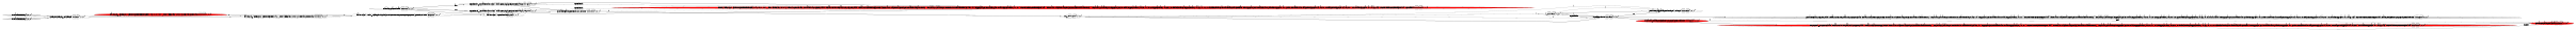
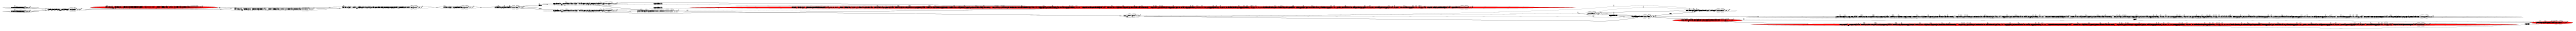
  digraph {
    rankdir=LR
    node [fillcolor=white shape=ellipse style=filled]
    edge [style=bold]
    n1 [label="NullHandling.replaceWithDefault()@@@7@@@['1', '1', '1']" shape=diamond]
    n2 [label="expectedResults = ImmutableList.of(new Object((((edu.fdu.CPPDG.tinypdg.pe.ExpressionInfo@9d18b3)@@@13@@@['1', '1', '1']"]
    n3 [label="expectedResults = ImmutableList.of(new Object((((edu.fdu.CPPDG.tinypdg.pe.ExpressionInfo@9d18a6)@@@8@@@['1', '1', '1']"]
    n4 [label="Assert.assertEquals(expectedResults.size(),results.size())@@@17@@@['1', '0', '1']"]
    n5 [fillcolor=red label="testQuery(\"SELECT AVG(x), APPROX_QUANTILE_FIXED_BUCKETS(x, 0.98, 100, 0.0, 100.0)\" + \"FROM (SELECT dim2, SUM(m1) AS x FROM foo GROUP BY dim2)\",ImmutableList.of(GroupByQuery.builder().setDataSource(new QueryDataSource(GroupByQuery.builder().setDataSource(CalciteTests.DATASOURCE1).setInterval(new MultipleIntervalSegmentSpec(ImmutableList.of(Filtration.eternity()))).setGranularity(Granularities.ALL).setDimensions(new DefaultDimensionSpec(\"dim2\",\"d0\")).setAggregatorSpecs(ImmutableList.of(new DoubleSumAggregatorFactory(\"a0\",\"m1\"))).setContext(QUERY_CONTEXT_DEFAULT).build())).setInterval(new MultipleIntervalSegmentSpec(ImmutableList.of(Filtration.eternity()))).setGranularity(Granularities.ALL).setAggregatorSpecs(new DoubleSumAggregatorFactory(\"_a0:sum\",\"a0\"),new CountAggregatorFactory(\"_a0:count\"),new FixedBucketsHistogramAggregatorFactory(\"_a1:agg\",\"a0\",100,0,100.0d,FixedBucketsHistogram.OutlierHandlingMode.IGNORE,false)).setPostAggregatorSpecs(ImmutableList.of(new ArithmeticPostAggregator(\"_a0\",\"quotient\",ImmutableList.of(new FieldAccessPostAggregator(null,\"_a0:sum\"),new FieldAccessPostAggregator(null,\"_a0:count\"))),new QuantilePostAggregator(\"_a1\",\"_a1:agg\",0.98f))).setContext(QUERY_CONTEXT_DEFAULT).build()),expectedResults)@@@14@@@['0', '1', '0']"]
    n6 [label="int i = 0@@@18@@@['1', '0', '1']"]
    n7 [label="i++@@@20@@@['1', '0', '1']" shape=diamond]
    n8 [label="i < expectedResults.size()@@@19@@@['1', '0', '1']" shape=diamond]
    n9 [label="Assert.assertArrayEquals(expectedResults.get(i),results.get(i))@@@21@@@['1', '0', '1']"]
    n10 [fillcolor=red label="Query actual = Iterables.getOnlyElement(queryLogHook.getRecordedQueries())@@@23@@@['1', '0', '0']"]
    n11 [fillcolor=lightgray label="Assert.assertEquals(GroupByQuery.builder().setDataSource(new QueryDataSource(GroupByQuery.builder().setDataSource(CalciteTests.DATASOURCE1).setInterval(new MultipleIntervalSegmentSpec(ImmutableList.of(Filtration.eternity()))).setGranularity(Granularities.ALL).setDimensions(new DefaultDimensionSpec(\"dim2\",\"d0\")).setAggregatorSpecs(ImmutableList.of(new DoubleSumAggregatorFactory(\"a0\",\"m1\"))).setContext(QUERY_CONTEXT_DEFAULT).build())).setInterval(new MultipleIntervalSegmentSpec(ImmutableList.of(Filtration.eternity()))).setGranularity(Granularities.ALL).setAggregatorSpecs(new DoubleSumAggregatorFactory(\"_a0:sum\",\"a0\"),new CountAggregatorFactory(\"_a0:count\"),new ApproximateHistogramAggregatorFactory(\"_a1:agg\",\"a0\",null,null,null,null,false)).setPostAggregatorSpecs(ImmutableList.of(new ArithmeticPostAggregator(\"_a0\",\"quotient\",ImmutableList.of(new FieldAccessPostAggregator(null,\"_a0:sum\"),new FieldAccessPostAggregator(null,\"_a0:count\"))),new QuantilePostAggregator(\"_a1\",\"_a1:agg\",0.98f))).setContext(QUERY_CONTEXT_DEFAULT).build(),Iterables.getOnlyElement(queryLogHook.getRecordedQueries()))@@@23@@@['0', '0', '1']"]
    n12 [fillcolor=red label="Query expected = GroupByQuery.builder().setDataSource(new QueryDataSource(GroupByQuery.builder().setDataSource(CalciteTests.DATASOURCE1).setInterval(new MultipleIntervalSegmentSpec(ImmutableList.of(Filtration.eternity()))).setGranularity(Granularities.ALL).setDimensions(new DefaultDimensionSpec(\"dim2\",\"d0\")).setAggregatorSpecs(ImmutableList.of(new DoubleSumAggregatorFactory(\"a0\",\"m1\"))).setContext(QUERY_CONTEXT_DEFAULT).build())).setInterval(new MultipleIntervalSegmentSpec(ImmutableList.of(Filtration.eternity()))).setGranularity(Granularities.ALL).setAggregatorSpecs(new DoubleSumAggregatorFactory(\"_a0:sum\",\"a0\"),new CountAggregatorFactory(\"_a0:count\"),new FixedBucketsHistogramAggregatorFactory(\"_a1:agg\",\"a0\",100,0,100.0d,FixedBucketsHistogram.OutlierHandlingMode.IGNORE,false)).setPostAggregatorSpecs(ImmutableList.of(new ArithmeticPostAggregator(\"_a0\",\"quotient\",ImmutableList.of(new FieldAccessPostAggregator(null,\"_a0:sum\"),new FieldAccessPostAggregator(null,\"_a0:count\"))),new QuantilePostAggregator(\"_a1\",\"_a1:agg\",0.98f))).setContext(QUERY_CONTEXT_DEFAULT).build()@@@24@@@['1', '0', '0']"]
    n13 [fillcolor=red label="Assert.assertEquals(expected,actual)@@@25@@@['1', '0', '0']"]
    n14 [fillcolor=lightgray label="testQuantileOnInnerQuery['0', '0', '1']" shape=diamond]
    n15 [label="SqlLifecycle sqlLifecycle = getSqlLifecycle()@@@3@@@['1', '0', '1']"]
    n16 [fillcolor=red label="final String sql = \"SELECT AVG(x), APPROX_QUANTILE_FIXED_BUCKETS(x, 0.98, 100, 0.0, 100.0)\" + \"FROM (SELECT dim2, SUM(m1) AS x FROM foo GROUP BY dim2)\"@@@4@@@['1', '0', '0']"]
    n17 [label="final String sql = \"SELECT AVG(x), APPROX_QUANTILE(x, 0.98)\" + \"FROM (SELECT dim2, SUM(m1) AS x FROM foo GROUP BY dim2)\"@@@4@@@['0', '0', '1']"]
    n18 [label="final List<Object((> results = sqlLifecycle.runSimple(sql,QUERY_CONTEXT_DEFAULT,DEFAULT_PARAMETERS,AUTH_RESULT).toList()@@@5@@@['1', '0', '1']"]
    n19 [label="final List<Object((> expectedResults@@@6@@@['1', '1', '1']"]
    n20 [fillcolor=lightgray label="testQuantileOnInnerQuery['1', '0', '0']" shape=diamond]
    n1 -> n2
    n1 -> n2 [label=false style=dotted]
    n1 -> n3 [label=true style=dotted]
    n1 -> n3
    n2 -> n4
    n2 -> n5
    n2 -> n5 [label=expectedResults style=solid]
    n3 -> n4
    n3 -> n5
    n3 -> n5 [label=expectedResults style=solid]
    n4 -> n5 [label=0 style=dashed]
    n4 -> n6
    n6 -> n7 [label=i style=solid]
    n6 -> n8
    n6 -> n8 [label=i style=solid]
    n6 -> n9 [label=i style=solid]
    n7 -> n8 [label=i style=solid]
    n7 -> n8
    n7 -> n9 [label=i style=solid]
    n8 -> n7 [label=expectedResults style=dotted]
    n8 -> n9 [label=true style=dotted]
    n8 -> n9
    n8 -> n10
    n8 -> n11
    n9 -> n7
    n10 -> n11 [label=0 style=dashed]
    n10 -> n12
    n10 -> n13 [label=actual style=solid]
    n12 -> n13 [label=expected style=solid]
    n12 -> n13
    n14 -> n15
    n15 -> n16
    n15 -> n17
    n16 -> n17 [label=0 style=dashed]
    n16 -> n18
    n17 -> n18
    n18 -> n19
-   n1 -> n19
+   n19 -> n1
    n20 -> n15
  }
